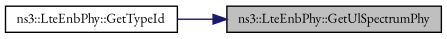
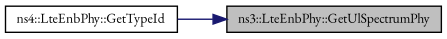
  digraph {
    rankdir=RL
    fontname="EB Garamond"
    node [color=black fontname="EB Garamond" fontsize=10 shape=record style=filled]
    n1 [fillcolor=grey75 fontcolor=black height=0.2 label="ns3::LteEnbPhy::GetUlSpectrumPhy" width=0.4]
-   n2 [fillcolor=white height=0.2 label="ns3::LteEnbPhy::GetTypeId" width=0.4]
+   n2 [fillcolor=white height=0.2 label="ns4::LteEnbPhy::GetTypeId" width=0.4]
    n1 -> n2 [color=midnightblue dir=back fontname="EB Garamond" fontsize=10 labelfontname=Helvetica labelfontsize=10 style=solid]
  }
